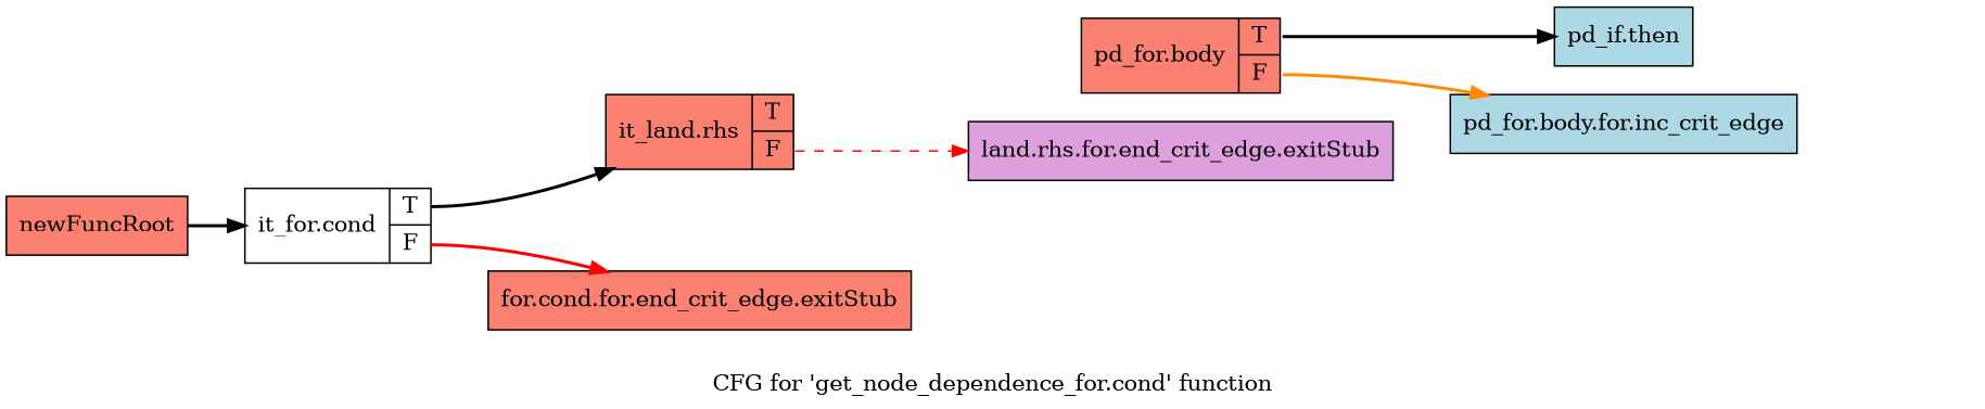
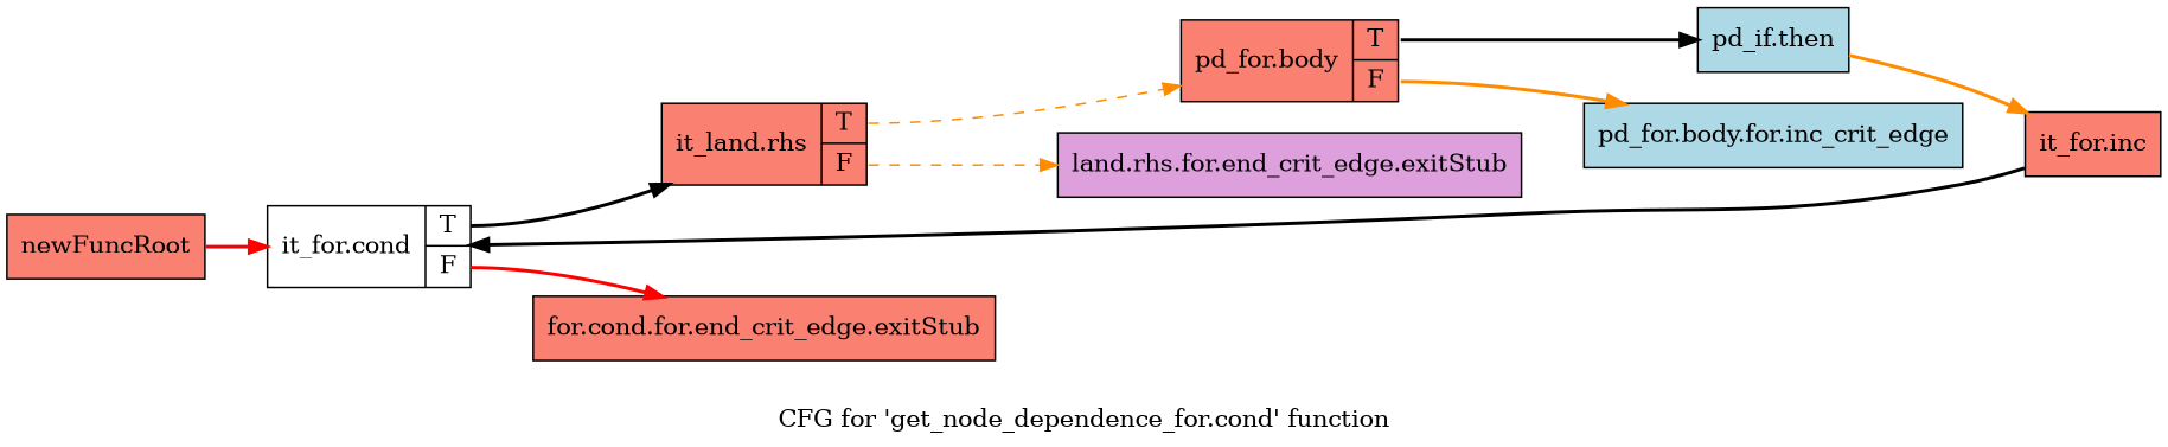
  digraph {
    label="CFG for 'get_node_dependence_for.cond' function"
    rankdir=LR
    node [fillcolor=salmon shape=record style=filled]
    edge [color=black style=bold]
    n1 [label="{newFuncRoot}"]
    n2 [fillcolor=white label="{it_for.cond|{<s0>T|<s1>F}}"]
    n3 [label="{for.cond.for.end_crit_edge.exitStub}"]
    n4 [label="{it_land.rhs|{<s0>T|<s1>F}}"]
    n5 [fillcolor=plum label="{land.rhs.for.end_crit_edge.exitStub}"]
    n6 [label="{pd_for.body|{<s0>T|<s1>F}}"]
    n7 [fillcolor=lightblue label="{pd_if.then}"]
    n8 [fillcolor=lightblue label="{pd_for.body.for.inc_crit_edge}"]
-   n1 -> n2
+   n9 [label="{it_for.inc}"]
+   n1 -> n2 [color=red]
    n2 -> n3 [color=red tailport=s1]
    n2 -> n4 [tailport=s0]
-   n4 -> n5 [color=red style=dashed tailport=s1]
+   n4 -> n5 [color=darkorange style=dashed tailport=s1]
+   n4 -> n6 [color=darkorange style=dashed tailport=s0]
    n6 -> n7 [tailport=s0]
    n6 -> n8 [color=darkorange tailport=s1]
+   n7 -> n9 [color=darkorange]
+   n9 -> n2
  }
